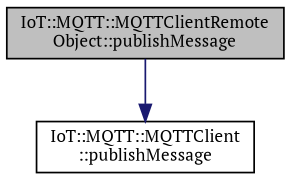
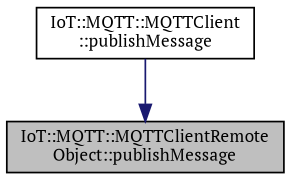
  digraph {
    rankdir=TB
    fontname="PT Serif"
    node [color=black fontname="PT Serif" fontsize=10 shape=record style=filled]
    n1 [fillcolor=grey75 fontcolor=black height=0.2 label="IoT::MQTT::MQTTClientRemote\lObject::publishMessage" width=0.4]
    n2 [fillcolor=white height=0.2 label="IoT::MQTT::MQTTClient\l::publishMessage" width=0.4]
-   n1 -> n2 [color=midnightblue fontname="PT Serif" fontsize=10 labelfontname=Helvetica labelfontsize=10 style=solid]
+   n2 -> n1 [color=midnightblue fontname="PT Serif" fontsize=10 labelfontname=Helvetica labelfontsize=10 style=solid]
  }
